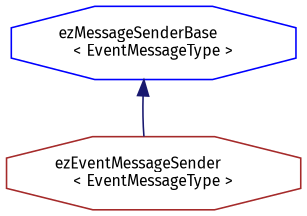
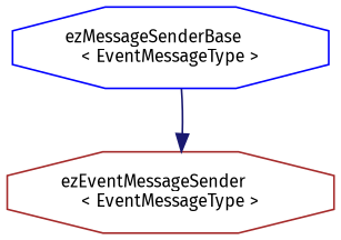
  digraph {
    rankdir=TB
    fontname="Fira Sans"
    node [fillcolor=white fontname="Fira Sans" fontsize=10 shape=octagon style=filled]
    n1 [color=blue height=0.2 label="ezMessageSenderBase\l\< EventMessageType \>" width=0.4]
    n2 [color=brown height=0.2 label="ezEventMessageSender\l\< EventMessageType \>" width=0.4]
-   n1 -> n2 [color=midnightblue dir=back fontname="Fira Sans" fontsize=10 labelfontname=Helvetica labelfontsize=10 style=solid]
+   n2 -> n1 [color=midnightblue dir=back fontname="Fira Sans" fontsize=10 labelfontname=Helvetica labelfontsize=10 style=solid]
  }
